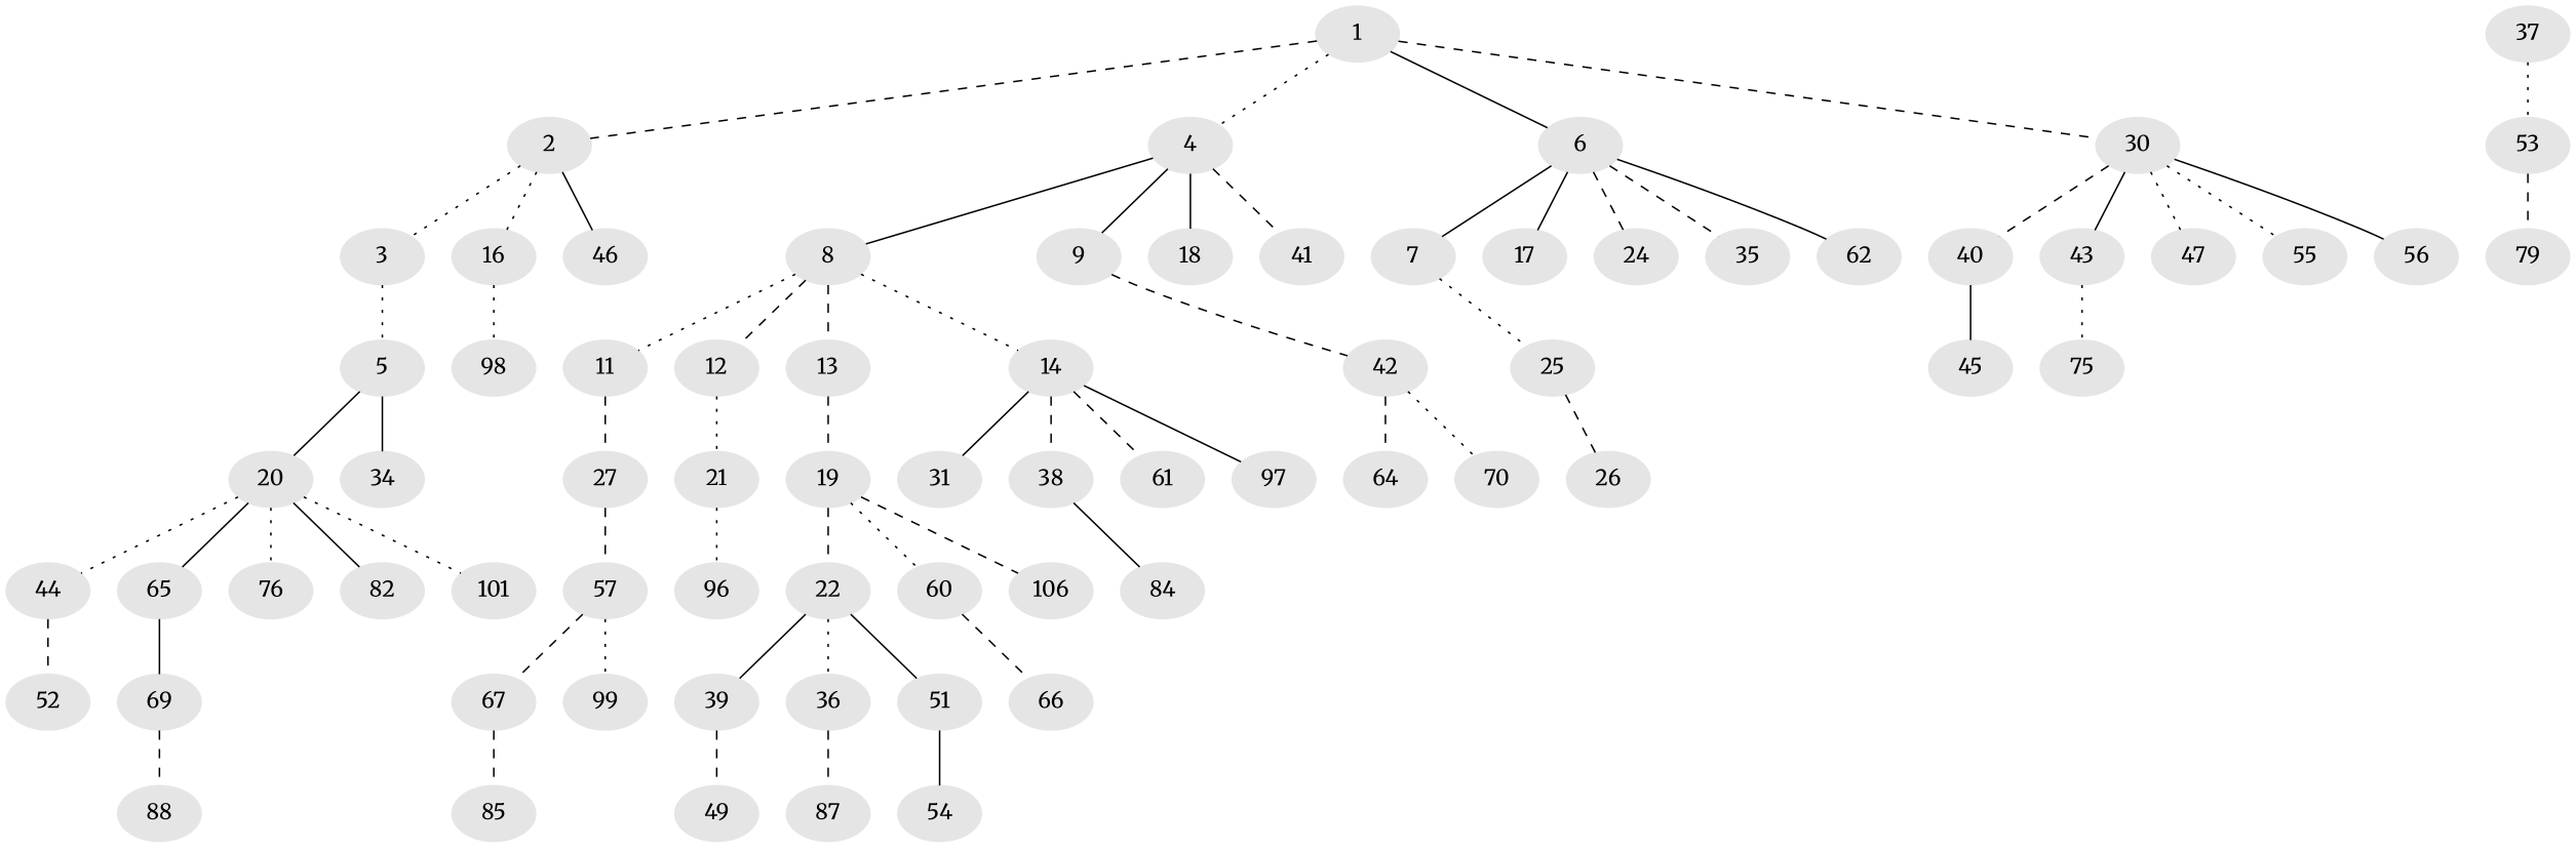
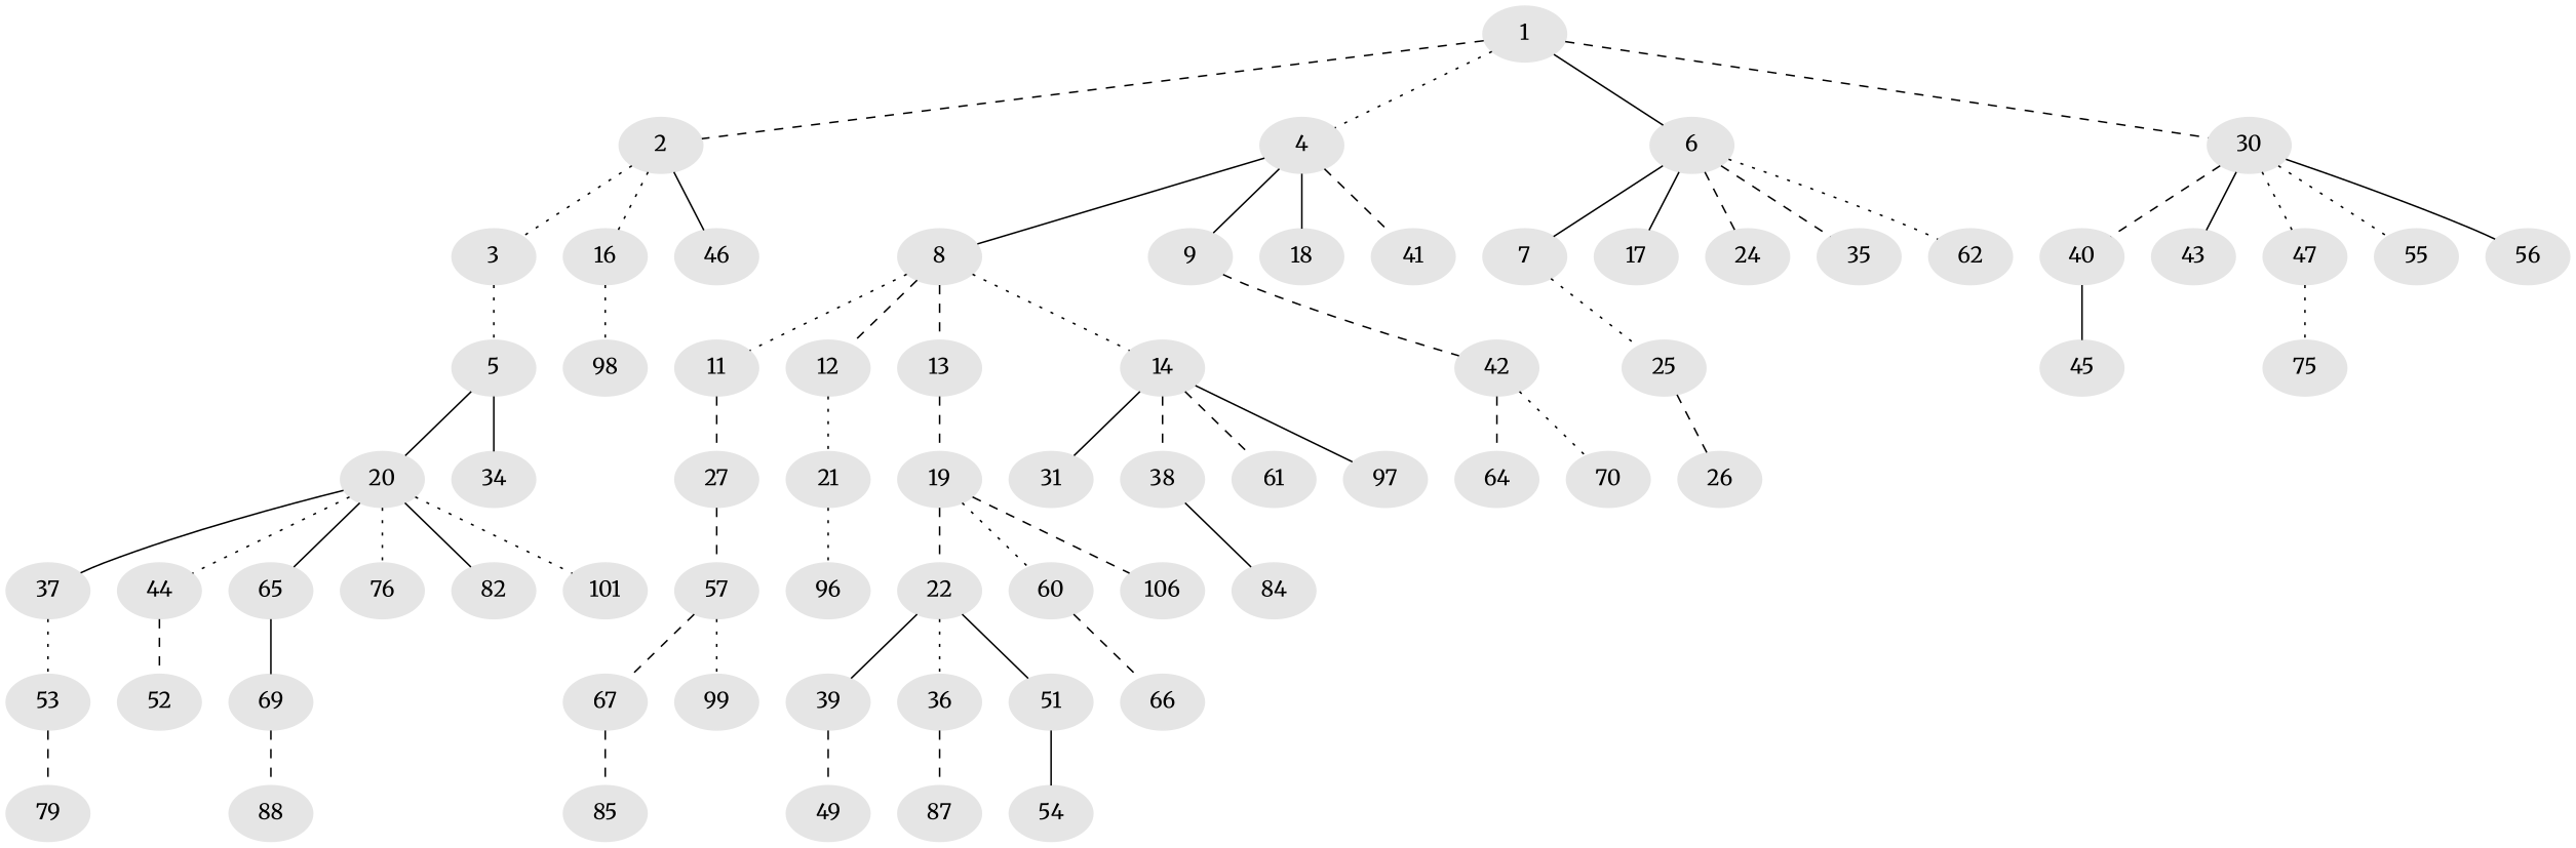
  graph {
    fontname=Merriweather
    node [color=gray90 fontname=Merriweather style=filled]
    edge [fontname=Merriweather style=dashed]
    2 [super="+104"]
    3
    16 [super="+59"]
    46
    1
    4 [super="+72"]
    6 [super="+15"]
    30 [super="+32"]
    8 [super="+91"]
    9 [super="+23"]
    18
    41
    7
    17 [super="+100"]
    24 [super="+89"]
    35
    62
    40
    43
    47
    55
    56
    5 [super="+10"]
    98 [super="+103"]
    20 [super="+33"]
    34 [super="+107"]
    11
    12
    13 [super="+95"]
    14 [super="+39"]
    42 [super="+58"]
    37
    44 [super="+50"]
    65 [super="+105"]
    76 [super="+78"]
    82
    101
    25 [super="+77"]
    26
    27
    21 [super="+93"]
    19 [super="+74"]
    31 [super="+48"]
    38 [super="+73"]
    61
    97
    64 [super="+109"]
    70 [super="+108"]
    57 [super="+90"]
    96
    22 [super="+68"]
    60 [super="+63"]
    106
    84
    n55 [label=39 super="+92"]
    36 [super="+81"]
    51 [super="+94"]
    66
    53 [super="+71"]
    52
    69
    49
    87
    54
    67 [super="+83"]
    99
    45 [super="+102"]
    75
    79
    85
    88
    2 -- 3 [style=dotted]
    2 -- 16 [style=dotted]
    2 -- 46 [style=solid]
    3 -- 5 [style=dotted]
    16 -- 98 [style=dotted]
    1 -- 2
    1 -- 4 [style=dotted]
    1 -- 6 [style=solid]
    1 -- 30
    4 -- 8 [style=solid]
    4 -- 9 [style=solid]
    4 -- 18 [style=solid]
    4 -- 41
    6 -- 7 [style=solid]
    6 -- 17 [style=solid]
    6 -- 24
    6 -- 35
-   6 -- 62 [style=solid]
+   6 -- 62 [style=dotted]
    30 -- 40
    30 -- 43 [style=solid]
    30 -- 47 [style=dotted]
    30 -- 55 [style=dotted]
    30 -- 56 [style=solid]
    8 -- 11 [style=dotted]
    8 -- 12
    8 -- 13
    8 -- 14 [style=dotted]
    9 -- 42
    7 -- 25 [style=dotted]
    40 -- 45 [style=solid]
-   43 -- 75 [style=dotted]
+   47 -- 75 [style=dotted]
    5 -- 20 [style=solid]
    5 -- 34 [style=solid]
+   20 -- 37 [style=solid]
    20 -- 44 [style=dotted]
    20 -- 65 [style=solid]
    20 -- 76 [style=dotted]
    20 -- 82 [style=solid]
    20 -- 101 [style=dotted]
    11 -- 27
    12 -- 21 [style=dotted]
    13 -- 19
    14 -- 31 [style=solid]
    14 -- 38
    14 -- 61
    14 -- 97 [style=solid]
    42 -- 64
    42 -- 70 [style=dotted]
    37 -- 53 [style=dotted]
    44 -- 52
    65 -- 69 [style=solid]
    25 -- 26
    27 -- 57
    21 -- 96 [style=dotted]
    19 -- 22
    19 -- 60 [style=dotted]
    19 -- 106
    38 -- 84 [style=solid]
    57 -- 67
    57 -- 99 [style=dotted]
    22 -- n55 [style=solid]
    22 -- 36 [style=dotted]
    22 -- 51 [style=solid]
    60 -- 66
    n55 -- 49
    36 -- 87
    51 -- 54 [style=solid]
    53 -- 79
    69 -- 88
    67 -- 85
  }
